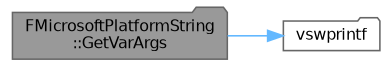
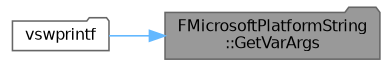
  digraph {
    rankdir=LR
    fontname="DejaVu Sans"
    node [fontname="DejaVu Sans" fontsize=10 shape=folder style=filled]
    n1 [color=gray40 fillcolor=grey60 fontcolor=black height=0.2 label="FMicrosoftPlatformString\l::GetVarArgs" width=0.4]
    n2 [color=grey40 fillcolor=white height=0.2 label=vswprintf width=0.4]
-   n1 -> n2 [color=steelblue1 fontname="DejaVu Sans" fontsize=10 labelfontname=Helvetica labelfontsize=10 style=solid]
+   n2 -> n1 [color=steelblue1 fontname="DejaVu Sans" fontsize=10 labelfontname=Helvetica labelfontsize=10 style=solid]
  }
